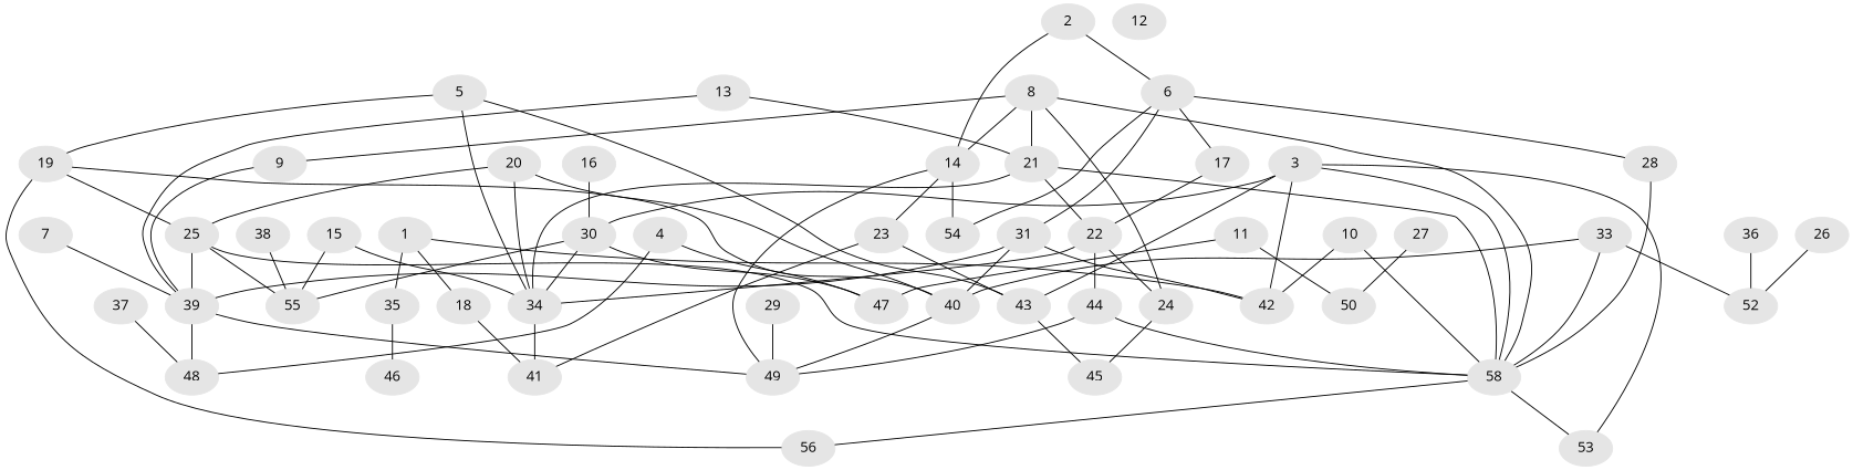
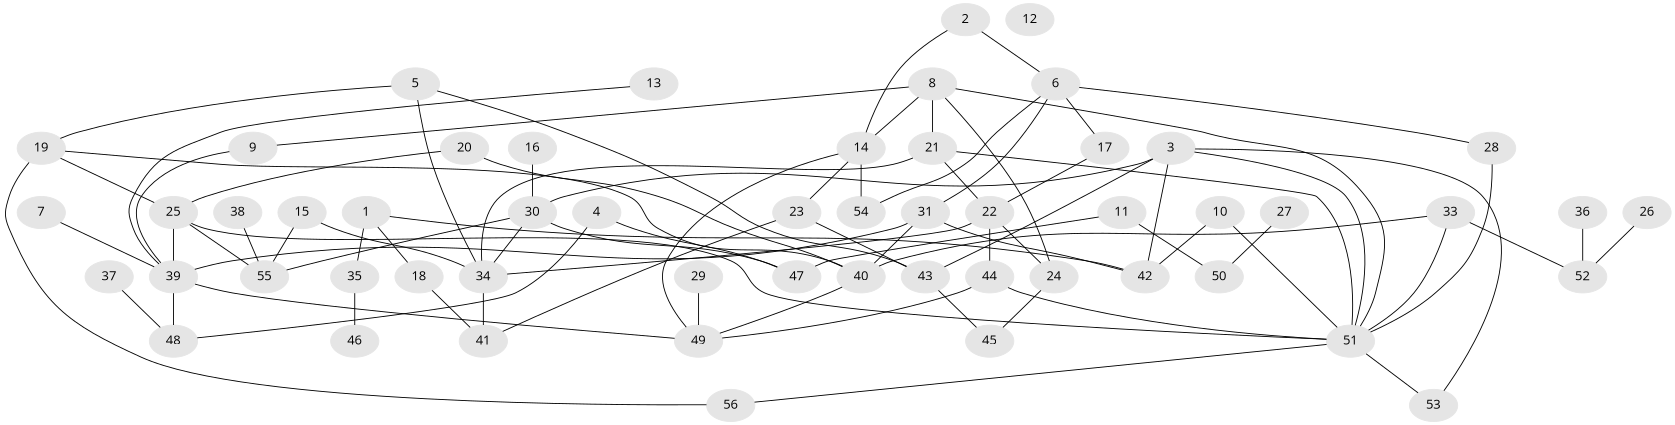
  graph {
    fontname="Open Sans"
    node [color=gray90 fontname="Open Sans" style=filled]
    edge [fontname="Open Sans"]
    1
    18
    35
    42
    41
    46
    2
    6
    14
    17
    28
    31
    54
    23
    49
    3
    30
    43
-   51 [label=58]
+   51
    53
    47
    34
    55
    45
    56
    4
    48
    5
    19
    25
    40
    22
    39
    7
    8
    9
    21
    24
    10
    11
    50
    12
    13
    15
    16
    44
    20
    26
    52
    27
    29
    33
    36
    37
    38
    1 -- 18
    1 -- 35
    1 -- 42
    18 -- 41
    35 -- 46
    2 -- 6
    2 -- 14
    6 -- 17
    6 -- 28
    6 -- 31
    6 -- 54
    14 -- 54
    14 -- 23
    14 -- 49
    17 -- 22
    28 -- 51
    31 -- 42
    31 -- 40
    31 -- 39
    23 -- 41
    23 -- 43
    3 -- 42
    3 -- 30
    3 -- 43
    3 -- 51
    3 -- 53
    30 -- 47
    30 -- 34
    30 -- 55
    43 -- 45
    51 -- 53
    51 -- 56
    34 -- 41
    4 -- 47
    4 -- 48
    5 -- 43
    5 -- 34
    5 -- 19
    19 -- 56
    19 -- 25
    19 -- 40
    25 -- 51
    25 -- 55
    25 -- 39
    40 -- 49
    22 -- 34
    22 -- 24
    22 -- 44
    39 -- 49
    39 -- 48
    7 -- 39
    8 -- 14
    8 -- 51
    8 -- 9
    8 -- 21
    8 -- 24
    9 -- 39
    21 -- 51
    21 -- 34
    21 -- 22
    24 -- 45
    10 -- 42
    10 -- 51
    11 -- 47
    11 -- 50
    13 -- 39
-   13 -- 21
    15 -- 34
    15 -- 55
    16 -- 30
    44 -- 49
    44 -- 51
-   20 -- 34
    20 -- 25
    20 -- 40
    26 -- 52
    27 -- 50
    29 -- 49
    33 -- 51
    33 -- 40
    33 -- 52
    36 -- 52
    37 -- 48
    38 -- 55
  }
